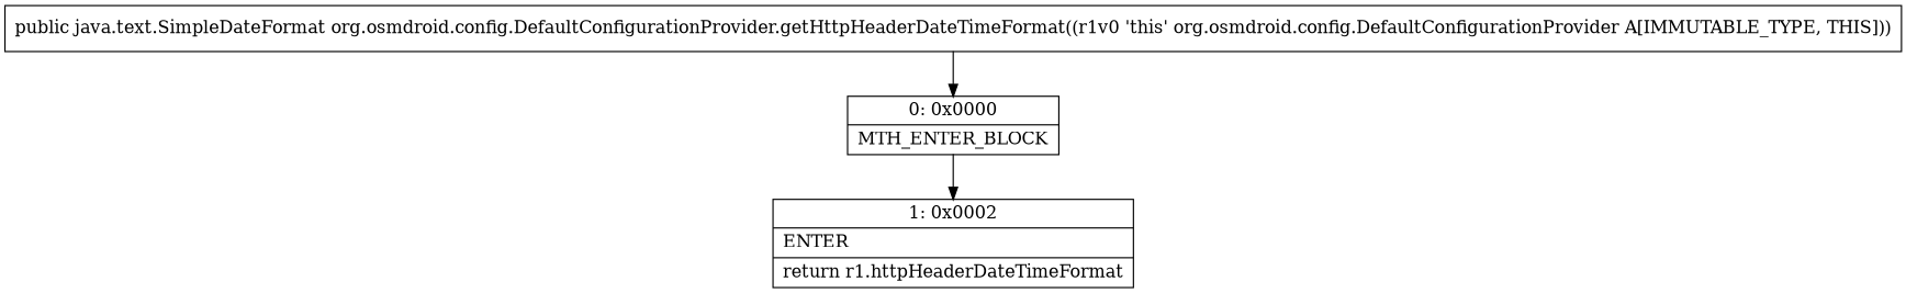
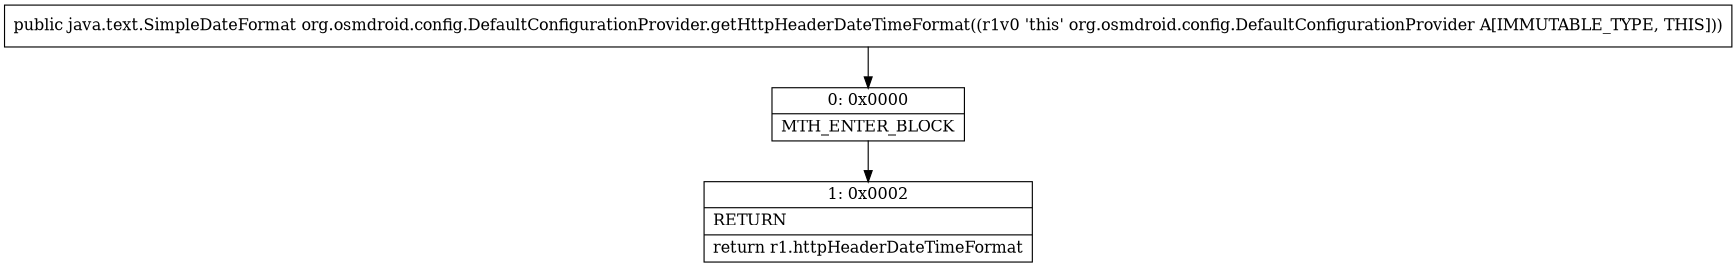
  digraph {
    node [shape=record]
    n1 [label="{0\:\ 0x0000|MTH_ENTER_BLOCK\l}"]
-   n2 [label="{1\:\ 0x0002|ENTER\l|return r1.httpHeaderDateTimeFormat\l}"]
+   n2 [label="{1\:\ 0x0002|RETURN\l|return r1.httpHeaderDateTimeFormat\l}"]
    n3 [label="{public java.text.SimpleDateFormat org.osmdroid.config.DefaultConfigurationProvider.getHttpHeaderDateTimeFormat((r1v0 'this' org.osmdroid.config.DefaultConfigurationProvider A[IMMUTABLE_TYPE, THIS])) }"]
    n1 -> n2
    n3 -> n1
  }
